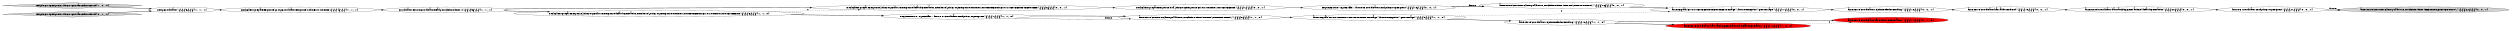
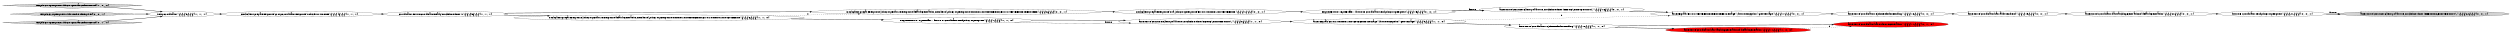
  digraph {
    rankdir=LR
    node [fillcolor=white shape=ellipse style=filled]
    edge [style=bold]
    n1 [label="assertTrue(consumerClient.poll(future,mockTime.timer(REQUEST_TIMEOUT_MS)))@@@8@@@['1', '1', '0']"]
    n2 [label="assertEquals(Errors.UNKNOWN_MEMBER_ID.message(),future.exception().getMessage())@@@9@@@['1', '1', '0']"]
    n3 [label="assertTrue(coordinator.hasValidMemberId())@@@19@@@['0', '0', '1']"]
    n4 [label="assertTrue(coordinator.hasMatchingGenerationId(defaultGeneration))@@@20@@@['0', '0', '1']"]
    n5 [label="mockClient.prepareResponse(joinGroupFollowerResponse(defaultGeneration,memberId,JoinGroupResponse.UNKNOWN_MEMBER_ID,Errors.MEMBER_ID_REQUIRED))@@@6@@@['0', '0', '1']"]
    n6 [label="mockClient.prepareResponse(null,joinGroupResponse(Errors.UNKNOWN_MEMBER_ID))@@@7@@@['0', '0', '1']"]
    n7 [label="mockClient.prepareResponse(groupCoordinatorResponse(node,Errors.NONE))@@@4@@@['1', '1', '1']"]
    n8 [label="coordinator.ensureCoordinatorReady(mockTime.timer(0))@@@5@@@['1', '1', '1']"]
    n9 [fillcolor=red label="assertTrue(coordinator.hasUnknownGeneration())@@@11@@@['0', '1', '0']"]
    n10 [fillcolor=lightgray label="testJoinGroupRequestWithGroupInstanceIdNotFound['1', '0', '0']" shape=diamond]
    n11 [label="setupCoordinator()@@@3@@@['1', '1', '1']"]
    n12 [fillcolor=lightgray label="assertTrue(consumerClient.poll(future,mockTime.timer(REBALANCE_TIMEOUT_MS)))@@@22@@@['0', '0', '1']"]
    n13 [label="future = coordinator.sendJoinGroupRequest()@@@21@@@['0', '0', '1']"]
    n14 [fillcolor=red label="assertTrue(coordinator.hasMatchingGenerationId(defaultGeneration))@@@11@@@['1', '0', '0']"]
    n15 [label="assertEquals(Errors.MEMBER_ID_REQUIRED.message(),future.exception().getMessage())@@@17@@@['0', '0', '1']"]
    n16 [label="assertTrue(coordinator.rejoinNeededOrPending())@@@18@@@['0', '0', '1']"]
    n17 [label="assertTrue(consumerClient.poll(future,mockTime.timer(REQUEST_TIMEOUT_MS)))@@@16@@@['0', '0', '1']"]
    n18 [label="mockClient.prepareResponse(joinGroupFollowerResponse(defaultGeneration,memberId,JoinGroupResponse.UNKNOWN_MEMBER_ID,Errors.UNKNOWN_MEMBER_ID))@@@6@@@['1', '1', '0']"]
    n19 [label="RequestFuture<ByteBuffer> future = coordinator.sendJoinGroupRequest()@@@7@@@['1', '1', '0']"]
    n20 [label="assertTrue(coordinator.rejoinNeededOrPending())@@@10@@@['1', '1', '0']"]
+   n21 [fillcolor=lightgray label="testJoinGroupRequestWithMemberIdRequired['0', '0', '1']" shape=diamond]
    n22 [label="RequestFuture<ByteBuffer> future = coordinator.sendJoinGroupRequest()@@@15@@@['0', '0', '1']"]
    n23 [fillcolor=lightgray label="testJoinGroupRequestWithGroupInstanceIdNotFound['0', '1', '0']" shape=diamond]
    n1 -> n2
    n2 -> n15 [label=0 style=dashed]
    n2 -> n20
    n3 -> n4
    n4 -> n13
    n5 -> n6
    n6 -> n22
    n7 -> n8
    n8 -> n5
    n8 -> n18
    n10 -> n11
    n11 -> n7
    n13 -> n12 [label=future style=solid]
    n13 -> n12
    n14 -> n9 [label=0 style=dashed]
    n15 -> n16
    n16 -> n3
    n17 -> n15
    n18 -> n5 [label=0 style=dashed]
    n18 -> n19
    n19 -> n1
    n19 -> n1 [label=future style=solid]
    n20 -> n9
    n20 -> n14
+   n21 -> n11
    n22 -> n17 [label=future style=solid]
    n22 -> n17
    n23 -> n11
  }
